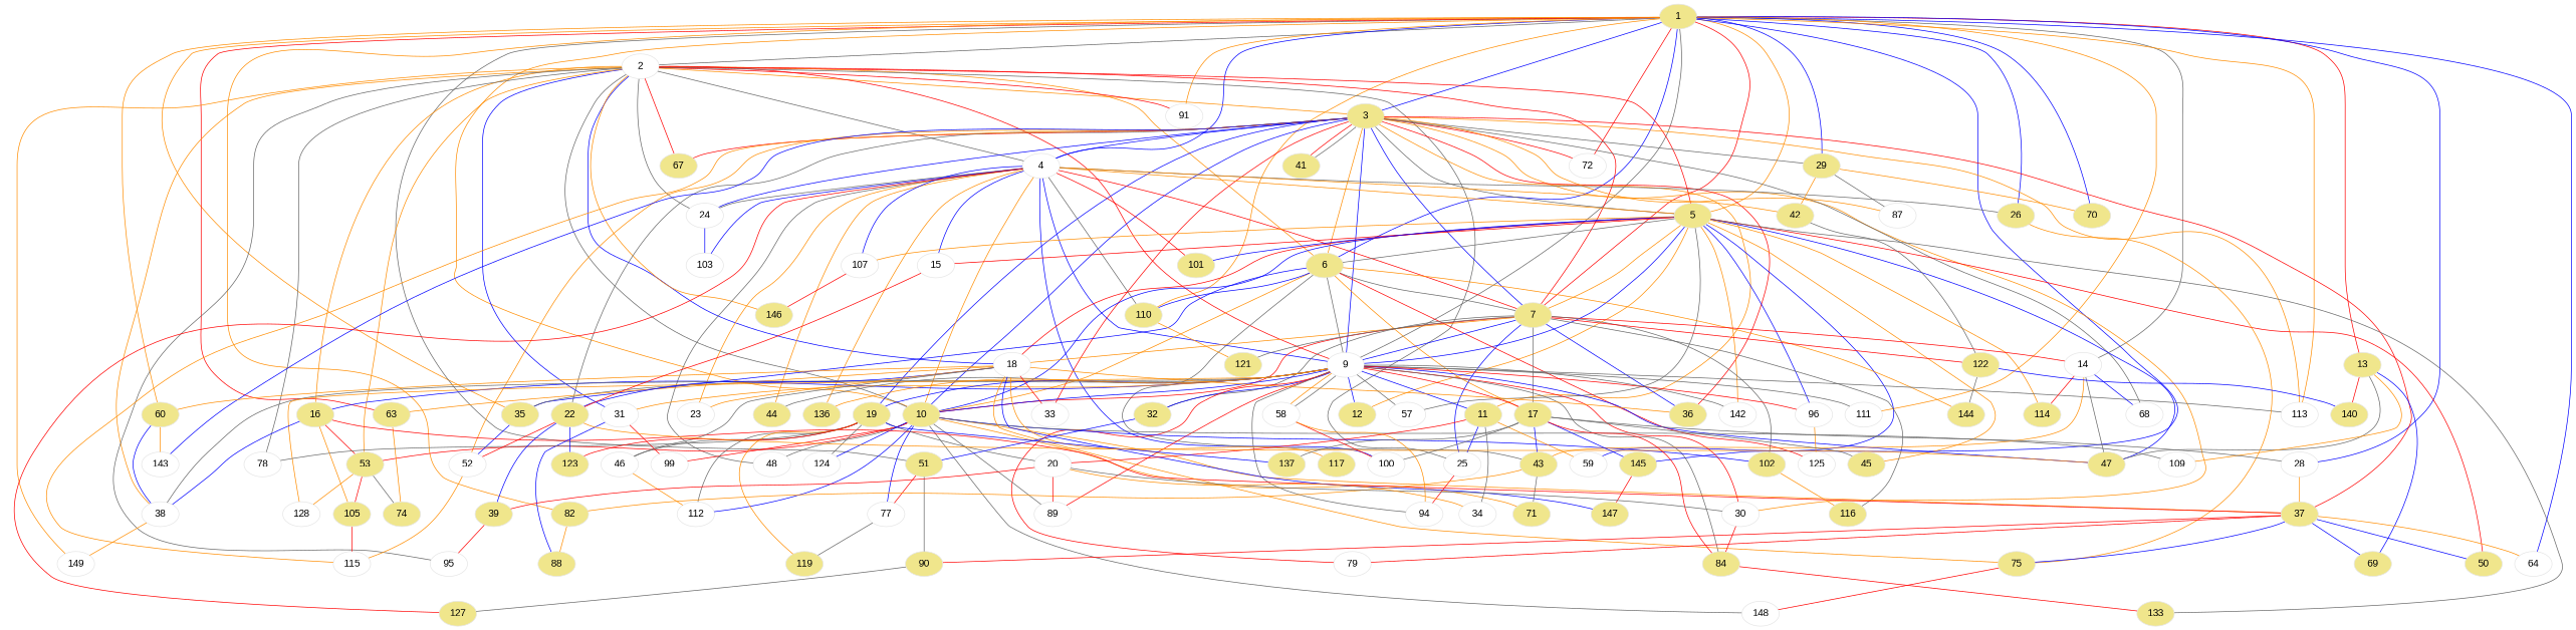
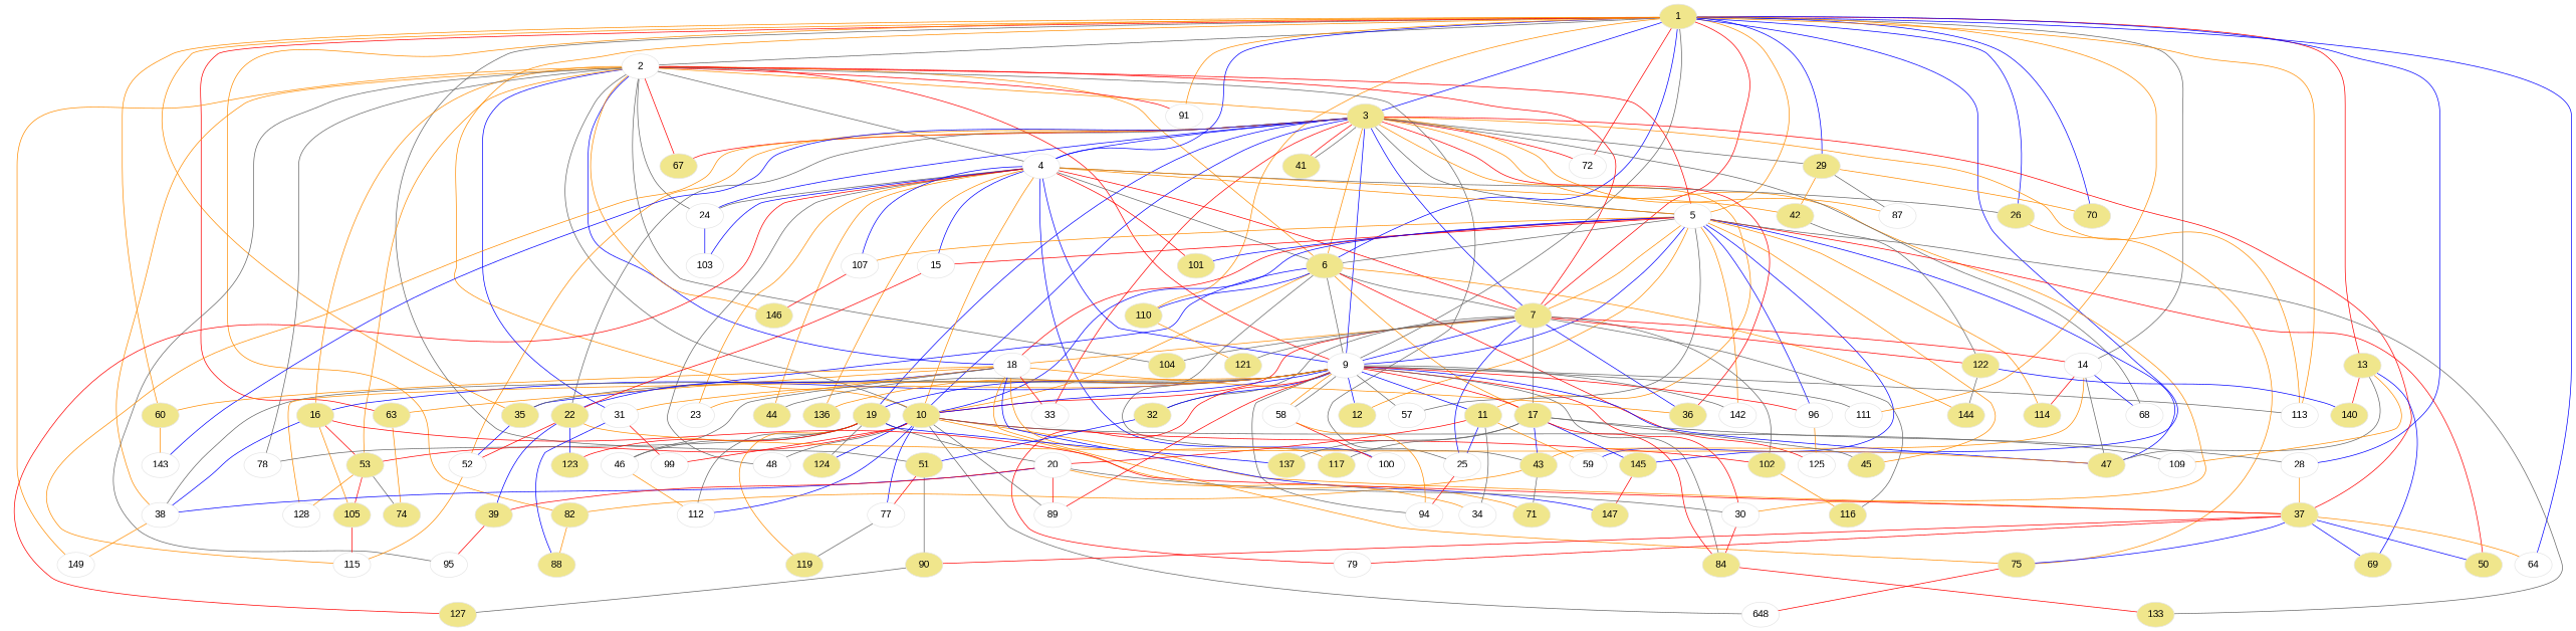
  graph {
    fontname="Liberation Sans"
    node [color=gray90 fillcolor=khaki fontname="Liberation Sans" style=filled]
    edge [color=darkorange fontname="Liberation Sans"]
    1 [super="+8"]
    2 [fillcolor=white super="+138"]
    3 [super="+135"]
    4 [fillcolor=white super="+80"]
-   5 [super="+108"]
+   5 [fillcolor=white super="+108"]
    6 [super="+40"]
    7 [super="+56"]
    9 [fillcolor=white super="+49"]
    10 [super="+62"]
    13
    14 [fillcolor=white super="+76"]
    26
    28 [fillcolor=white]
    29
    35
    51 [super="+61"]
    60
    63
    64 [fillcolor=white]
    70
    72 [fillcolor=white]
    82
    91 [fillcolor=white]
    110 [super="+120"]
    111 [fillcolor=white]
    113 [fillcolor=white super="+139"]
    145
    16 [super="+86"]
    18 [fillcolor=white super="+65"]
    24 [fillcolor=white super="+73"]
    25 [fillcolor=white]
    31 [fillcolor=white]
    38 [fillcolor=white super="+54"]
    53
    67
    78 [fillcolor=white]
    95 [fillcolor=white]
+   104
    146
    149 [fillcolor=white]
    11 [super="+66"]
    19 [super="+55"]
    22 [super="+106"]
    30 [fillcolor=white super="+141"]
    33 [fillcolor=white]
    36 [super="+92"]
    37 [super="+132"]
    41
    52 [fillcolor=white super="+83"]
    68 [fillcolor=white]
    87 [fillcolor=white]
    115 [fillcolor=white]
    143 [fillcolor=white]
    15 [fillcolor=white super="+130"]
    23 [fillcolor=white]
    42 [super="+85"]
    44
    48 [fillcolor=white]
    100 [fillcolor=white]
    101
    103 [fillcolor=white]
    107 [fillcolor=white]
    127
    136
    12
    45
    47 [super="+126"]
    50 [super="+97"]
    57 [fillcolor=white]
    59 [fillcolor=white]
    96 [fillcolor=white]
    114
    133
    142 [fillcolor=white]
    17 [super="+90"]
    43
    125 [fillcolor=white]
    144
    32
    102
    116
    121
    122
    58 [fillcolor=white]
    79 [fillcolor=white]
    84 [super="+129"]
    89 [fillcolor=white super="+134"]
    94 [fillcolor=white super="+98"]
    128 [fillcolor=white]
    71
    77 [fillcolor=white]
    99 [fillcolor=white]
    109 [fillcolor=white]
    112 [fillcolor=white super="+131"]
-   124 [fillcolor=white]
-   148 [fillcolor=white]
+   124
+   148 [fillcolor=white label=648]
    69
    140
    75 [super="+81"]
    n100 [label=90]
    74
    88
    147
    105
    117
    46 [fillcolor=white]
    20 [fillcolor=white super="+27"]
    34 [fillcolor=white]
    137
    119
    123
    39
    1 -- 2 [color=gray40 weight=2]
    1 -- 3 [color=blue weight=2]
    1 -- 4 [color=blue weight=2]
    1 -- 5 [weight=2]
    1 -- 6 [color=blue weight=2]
    1 -- 7 [color=red weight=2]
    1 -- 9 [color=gray40 weight=2]
    1 -- 10 [weight=2]
    1 -- 13 [color=red weight=2]
    1 -- 14 [color=gray40]
    1 -- 26 [color=blue]
    1 -- 28 [color=blue]
    1 -- 29 [color=blue]
    1 -- 35
    1 -- 51 [color=gray40 weight=2]
    1 -- 60
    1 -- 63 [color=red]
    1 -- 64 [color=blue]
    1 -- 70 [color=blue]
    1 -- 72 [color=red]
    1 -- 82
    1 -- 91
    1 -- 110 [weight=2]
    1 -- 111
    1 -- 113
    1 -- 145 [color=blue]
    2 -- 3
    2 -- 4 [color=gray40]
    2 -- 5 [color=red]
    2 -- 6
    2 -- 7 [color=red]
    2 -- 9 [color=red]
    2 -- 10 [color=gray40]
    2 -- 91 [color=red]
    2 -- 16
    2 -- 18 [color=blue]
    2 -- 24 [color=gray40]
    2 -- 25 [color=gray40]
    2 -- 31 [color=blue]
    2 -- 38
    2 -- 53
    2 -- 67 [color=red]
    2 -- 78 [color=gray40]
    2 -- 95 [color=gray40]
+   2 -- 104 [color=gray40]
    2 -- 146
    2 -- 149
    3 -- 4 [color=blue]
    3 -- 5 [color=gray40]
    3 -- 6
    3 -- 7 [color=blue]
    3 -- 9 [color=blue]
    3 -- 10 [color=blue]
    3 -- 29 [color=gray40]
    3 -- 72 [color=red]
    3 -- 113
    3 -- 24 [color=blue]
    3 -- 67 [color=red]
    3 -- 11 [weight=2]
    3 -- 19 [color=blue]
    3 -- 22 [color=gray40]
    3 -- 30
    3 -- 33 [color=red]
    3 -- 36 [color=red]
    3 -- 37 [color=red]
    3 -- 41 [color=red]
    3 -- 41 [color=gray40]
    3 -- 52
    3 -- 68 [color=gray40]
    3 -- 87
    3 -- 115
    3 -- 143 [color=blue]
    4 -- 5
-   4 -- 110 [color=gray40]
+   4 -- 6 [color=gray40]
    4 -- 7 [color=red]
    4 -- 9 [color=blue weight=2]
    4 -- 10
    4 -- 26 [color=gray40]
    4 -- 24 [color=gray40]
    4 -- 15 [color=blue]
    4 -- 23
    4 -- 42 [weight=2]
    4 -- 44
    4 -- 48 [color=gray40]
    4 -- 100 [color=blue]
    4 -- 101 [color=red]
    4 -- 103 [color=blue]
    4 -- 107 [color=blue]
    4 -- 127 [color=red]
    4 -- 136
    5 -- 6 [color=gray40]
    5 -- 7
    5 -- 9 [color=blue]
    5 -- 10 [color=blue]
    5 -- 18 [color=red]
    5 -- 15 [color=red]
    5 -- 101 [color=blue]
    5 -- 107
    5 -- 12
    5 -- 45
    5 -- 47 [color=blue]
    5 -- 50 [color=red weight=2]
    5 -- 57 [color=gray40]
    5 -- 59 [color=blue]
    5 -- 96 [color=blue]
    5 -- 114
    5 -- 133 [color=gray40]
    5 -- 142
    6 -- 7 [color=gray40]
    6 -- 9 [color=gray40 weight=2]
    6 -- 10
    6 -- 35 [color=blue]
    6 -- 110 [color=blue]
    6 -- 17
    6 -- 43 [color=gray40]
    6 -- 125 [color=red]
    6 -- 144
    7 -- 9 [color=blue]
    7 -- 10 [color=red]
    7 -- 14 [color=red]
    7 -- 18
    7 -- 25 [color=blue]
+   7 -- 104 [color=gray40]
    7 -- 36 [color=blue]
    7 -- 17 [color=gray40]
    7 -- 32 [color=gray40]
    7 -- 102 [color=gray40]
    7 -- 116 [color=gray40]
    7 -- 121 [color=gray40]
    7 -- 122 [color=red]
    9 -- 10 [color=blue]
    9 -- 35 [color=gray40]
    9 -- 111 [color=gray40]
    9 -- 113 [color=gray40]
    9 -- 16 [color=blue]
    9 -- 31
    9 -- 38 [color=gray40]
    9 -- 11 [color=blue]
    9 -- 19 [color=blue]
    9 -- 30 [color=red]
    9 -- 44 [color=gray40]
    9 -- 136
    9 -- 12 [color=blue]
    9 -- 47 [color=blue]
    9 -- 57 [color=gray40]
    9 -- 96 [color=red]
    9 -- 142 [color=gray40]
    9 -- 17 [color=red]
    9 -- 32 [color=blue]
    9 -- 58
    9 -- 58 [color=gray40]
    9 -- 79 [color=red]
    9 -- 84 [color=gray40]
    9 -- 89 [color=red]
    9 -- 94 [color=gray40]
    9 -- 128
    10 -- 53 [color=red]
    10 -- 37
    10 -- 48 [color=gray40]
-   10 -- 102 [color=blue]
+   10 -- 102 [color=red]
    10 -- 89 [color=gray40]
    10 -- 71
    10 -- 77 [color=blue]
    10 -- 99 [color=red]
    10 -- 109 [color=gray40]
    10 -- 112 [color=blue]
    10 -- 124 [color=blue]
    10 -- 148 [color=gray40]
    13 -- 47 [color=gray40]
    13 -- 109
    13 -- 69 [color=blue]
    13 -- 140 [color=red]
    14 -- 68 [color=blue]
    14 -- 47 [color=gray40]
    14 -- 114 [color=red]
    14 -- 43
    26 -- 75
    28 -- 37
    29 -- 70
    29 -- 87 [color=gray40]
    29 -- 42
    35 -- 52 [color=blue]
    51 -- 77 [color=red]
    51 -- n100 [color=gray40]
    60 -- 143
    63 -- 74
    82 -- 88
    110 -- 121
    145 -- 147 [color=red]
    16 -- 38 [color=blue]
    16 -- 53 [color=red]
    16 -- 37 [color=red]
    16 -- 105
    18 -- 60
    18 -- 63
    18 -- 22 [color=blue]
    18 -- 33 [color=red]
    18 -- 36
    18 -- 23
    18 -- 75
    18 -- 147 [color=blue]
    18 -- 117
    18 -- 46 [color=gray40]
    24 -- 103 [color=blue]
    25 -- 94 [color=red]
    31 -- 99 [color=red]
    31 -- 88 [color=blue]
    38 -- 149
    53 -- 128
    53 -- 74 [color=gray40]
    53 -- 105 [color=red]
    11 -- 25 [color=blue]
    11 -- 59
    11 -- 20 [color=red]
    11 -- 34 [color=gray40]
    19 -- 78 [color=gray40]
    19 -- 112 [color=gray40]
    19 -- 124 [color=gray40]
    19 -- 46 [color=gray40]
    19 -- 20 [color=gray40 weight=3]
    19 -- 137 [color=blue]
    19 -- 119
    19 -- 123 [color=red]
    22 -- 52 [color=red]
    22 -- 47
    22 -- 123 [color=blue]
    22 -- 39 [color=blue]
    30 -- 84 [color=red]
    37 -- 64
    37 -- 50 [color=blue]
    37 -- 79 [color=red]
    37 -- 69 [color=blue]
    37 -- 75 [color=blue]
    37 -- n100 [color=red]
    52 -- 115
    15 -- 22 [color=red]
    42 -- 122 [color=gray40]
    107 -- 146 [color=red]
    96 -- 125
    17 -- 28 [color=gray40]
    17 -- 145 [color=blue]
    17 -- 45 [color=gray40]
    17 -- 43 [color=blue]
    17 -- 84 [color=red]
-   17 -- 100 [color=gray40]
+   17 -- 117 [color=gray40]
    17 -- 137 [color=gray40]
    43 -- 82
    43 -- 71 [color=gray40]
    32 -- 51 [color=blue]
    102 -- 116
    122 -- 144 [color=gray40]
    122 -- 140 [color=blue]
    58 -- 100 [color=red]
    58 -- 94
    84 -- 133 [color=red]
    77 -- 119 [color=gray40]
    75 -- 148 [color=red]
    n100 -- 127 [color=gray40]
    105 -- 115 [color=red]
    46 -- 112
-   60 -- 38 [color=blue]
+   20 -- 38 [color=blue]
    20 -- 30 [color=gray40]
    20 -- 89 [color=red]
    20 -- 34
    20 -- 39 [color=red]
    39 -- 95 [color=red]
  }
